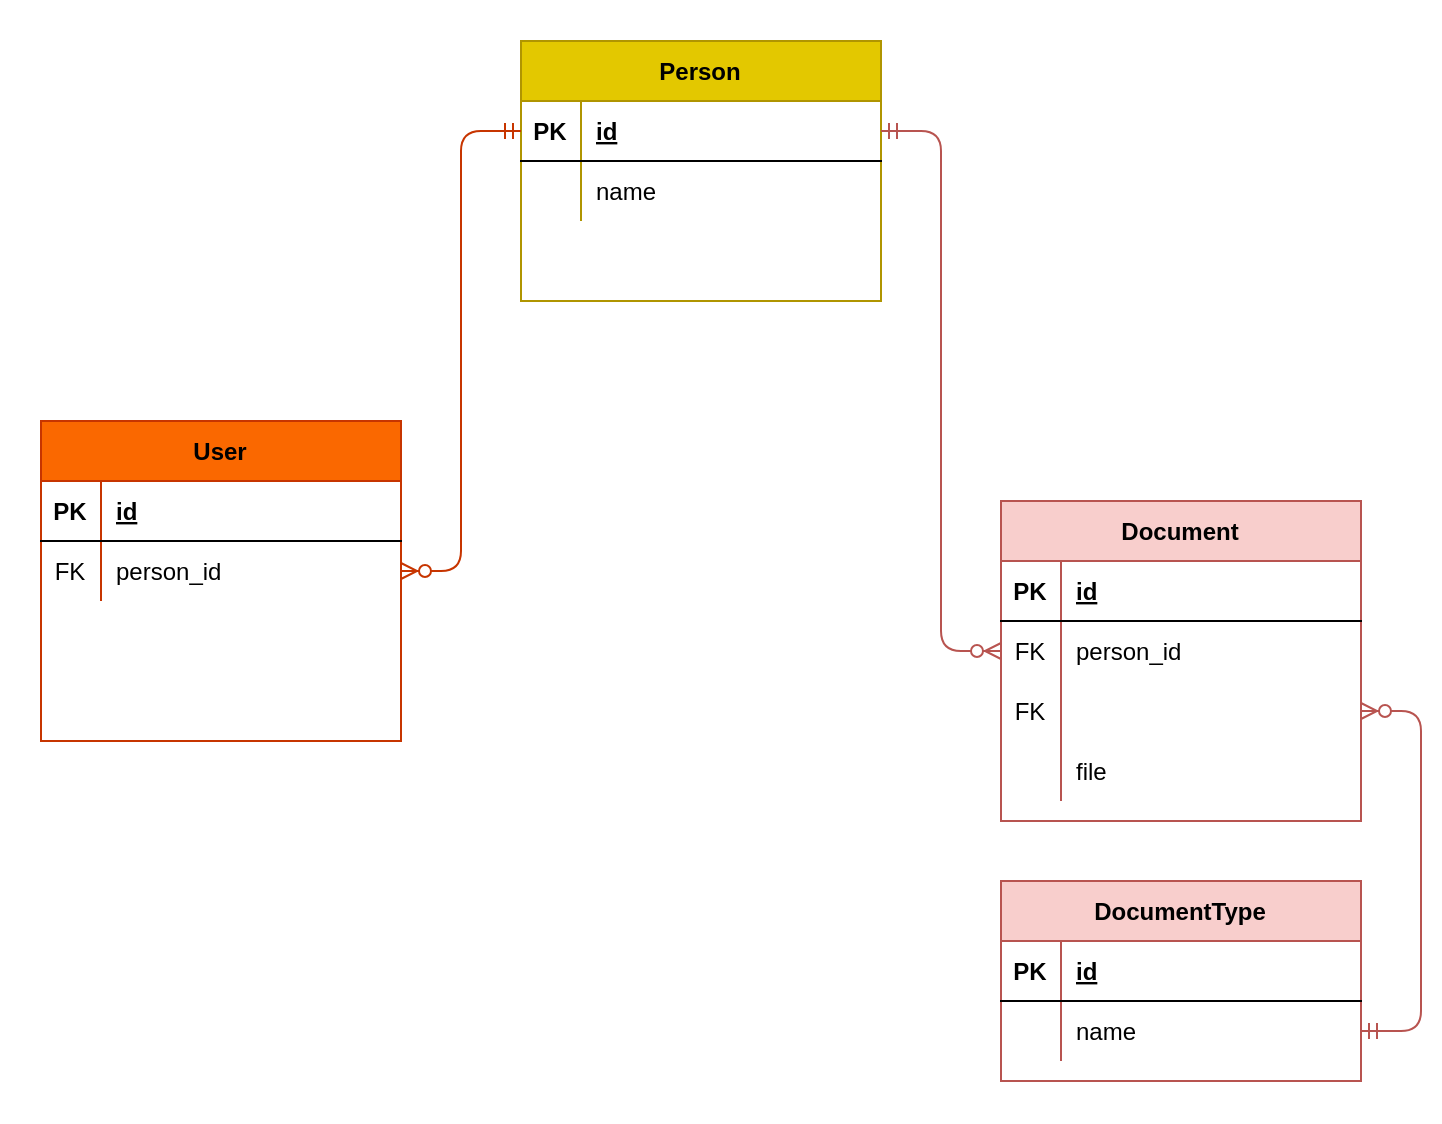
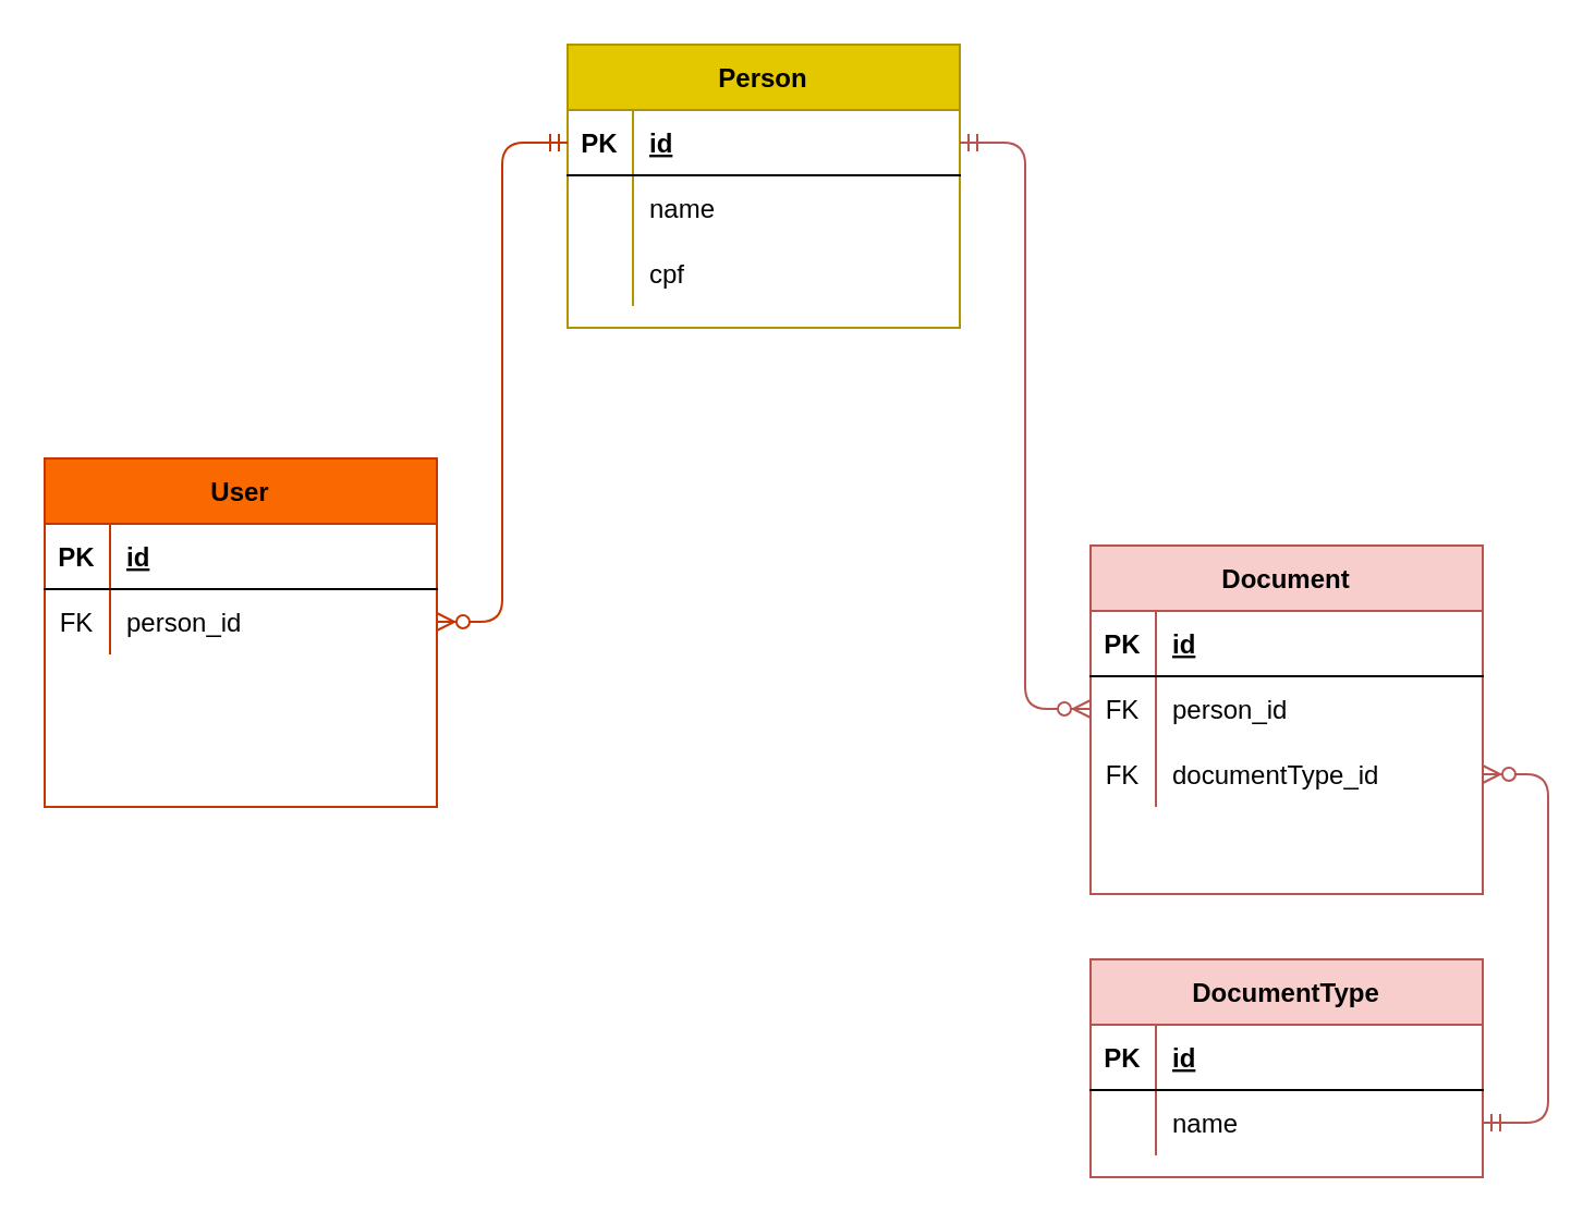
  <mxCell id="0" />
  <mxCell id="1" parent="0" />
  <mxCell id="2" value="Person" style="shape=table;startSize=30;container=1;collapsible=1;childLayout=tableLayout;fixedRows=1;rowLines=0;fontStyle=1;align=center;resizeLast=1;fillColor=#e3c800;strokeColor=#B09500;fontColor=#000000;" parent="1" vertex="1"><mxGeometry x="260" y="20" width="180" height="130" as="geometry"><mxRectangle x="250" y="110" width="60" height="30" as="alternateBounds" /></mxGeometry></mxCell>
  <mxCell id="3" value="" style="shape=partialRectangle;collapsible=0;dropTarget=0;pointerEvents=0;fillColor=none;top=0;left=0;bottom=1;right=0;points=[[0,0.5],[1,0.5]];portConstraint=eastwest;" parent="2" vertex="1"><mxGeometry y="30" width="180" height="30" as="geometry" /></mxCell>
  <mxCell id="4" value="PK" style="shape=partialRectangle;connectable=0;fillColor=none;top=0;left=0;bottom=0;right=0;fontStyle=1;overflow=hidden;" parent="3" vertex="1"><mxGeometry width="30" height="30" as="geometry" /></mxCell>
  <mxCell id="5" value="id" style="shape=partialRectangle;connectable=0;fillColor=none;top=0;left=0;bottom=0;right=0;align=left;spacingLeft=6;fontStyle=5;overflow=hidden;" parent="3" vertex="1"><mxGeometry x="30" width="150" height="30" as="geometry" /></mxCell>
  <mxCell id="6" value="" style="shape=partialRectangle;collapsible=0;dropTarget=0;pointerEvents=0;fillColor=none;top=0;left=0;bottom=0;right=0;points=[[0,0.5],[1,0.5]];portConstraint=eastwest;" parent="2" vertex="1"><mxGeometry y="60" width="180" height="30" as="geometry" /></mxCell>
  <mxCell id="7" value="" style="shape=partialRectangle;connectable=0;fillColor=none;top=0;left=0;bottom=0;right=0;editable=1;overflow=hidden;" parent="6" vertex="1"><mxGeometry width="30" height="30" as="geometry" /></mxCell>
  <mxCell id="8" value="name" style="shape=partialRectangle;connectable=0;fillColor=none;top=0;left=0;bottom=0;right=0;align=left;spacingLeft=6;overflow=hidden;" parent="6" vertex="1"><mxGeometry x="30" width="150" height="30" as="geometry" /></mxCell>
  <mxCell id="9" value="" style="shape=partialRectangle;collapsible=0;dropTarget=0;pointerEvents=0;fillColor=none;top=0;left=0;bottom=0;right=0;points=[[0,0.5],[1,0.5]];portConstraint=eastwest;" parent="2" vertex="1"><mxGeometry y="90" width="180" height="30" as="geometry" /></mxCell>
  <mxCell id="10" value="" style="shape=partialRectangle;connectable=0;fillColor=none;top=0;left=0;bottom=0;right=0;editable=1;overflow=hidden;" parent="9" vertex="1"><mxGeometry width="30" height="30" as="geometry" /></mxCell>
+ <mxCell id="11" value="cpf" style="shape=partialRectangle;connectable=0;fillColor=none;top=0;left=0;bottom=0;right=0;align=left;spacingLeft=6;overflow=hidden;" parent="9" vertex="1"><mxGeometry x="30" width="150" height="30" as="geometry" /></mxCell>
  <mxCell id="12" value="User" style="shape=table;startSize=30;container=1;collapsible=1;childLayout=tableLayout;fixedRows=1;rowLines=0;fontStyle=1;align=center;resizeLast=1;fillColor=#fa6800;strokeColor=#C73500;fontColor=#000000;" parent="1" vertex="1"><mxGeometry x="20" y="210" width="180" height="160" as="geometry"><mxRectangle x="100" y="180" width="60" height="30" as="alternateBounds" /></mxGeometry></mxCell>
  <mxCell id="13" value="" style="shape=partialRectangle;collapsible=0;dropTarget=0;pointerEvents=0;fillColor=none;top=0;left=0;bottom=1;right=0;points=[[0,0.5],[1,0.5]];portConstraint=eastwest;" parent="12" vertex="1"><mxGeometry y="30" width="180" height="30" as="geometry" /></mxCell>
  <mxCell id="14" value="PK" style="shape=partialRectangle;connectable=0;fillColor=none;top=0;left=0;bottom=0;right=0;fontStyle=1;overflow=hidden;" parent="13" vertex="1"><mxGeometry width="30" height="30" as="geometry" /></mxCell>
  <mxCell id="15" value="id" style="shape=partialRectangle;connectable=0;fillColor=none;top=0;left=0;bottom=0;right=0;align=left;spacingLeft=6;fontStyle=5;overflow=hidden;" parent="13" vertex="1"><mxGeometry x="30" width="150" height="30" as="geometry" /></mxCell>
  <mxCell id="16" value="" style="shape=partialRectangle;collapsible=0;dropTarget=0;pointerEvents=0;fillColor=none;top=0;left=0;bottom=0;right=0;points=[[0,0.5],[1,0.5]];portConstraint=eastwest;" parent="12" vertex="1"><mxGeometry y="60" width="180" height="30" as="geometry" /></mxCell>
  <mxCell id="17" value="FK" style="shape=partialRectangle;connectable=0;fillColor=none;top=0;left=0;bottom=0;right=0;editable=1;overflow=hidden;" parent="16" vertex="1"><mxGeometry width="30" height="30" as="geometry" /></mxCell>
  <mxCell id="18" value="person_id" style="shape=partialRectangle;connectable=0;fillColor=none;top=0;left=0;bottom=0;right=0;align=left;spacingLeft=6;overflow=hidden;" parent="16" vertex="1"><mxGeometry x="30" width="150" height="30" as="geometry" /></mxCell>
  <mxCell id="19" value="" style="shape=partialRectangle;collapsible=0;dropTarget=0;pointerEvents=0;fillColor=none;top=0;left=0;bottom=0;right=0;points=[[0,0.5],[1,0.5]];portConstraint=eastwest;" parent="12" vertex="1"><mxGeometry y="90" width="180" height="30" as="geometry" /></mxCell>
  <mxCell id="20" value="" style="shape=partialRectangle;connectable=0;fillColor=none;top=0;left=0;bottom=0;right=0;editable=1;overflow=hidden;" parent="19" vertex="1"><mxGeometry width="30" height="30" as="geometry" /></mxCell>
  <mxCell id="21" value="" style="shape=partialRectangle;collapsible=0;dropTarget=0;pointerEvents=0;fillColor=none;top=0;left=0;bottom=0;right=0;points=[[0,0.5],[1,0.5]];portConstraint=eastwest;" parent="12" vertex="1"><mxGeometry y="120" width="180" height="30" as="geometry" /></mxCell>
  <mxCell id="22" value="" style="shape=partialRectangle;connectable=0;fillColor=none;top=0;left=0;bottom=0;right=0;editable=1;overflow=hidden;" parent="21" vertex="1"><mxGeometry width="30" height="30" as="geometry" /></mxCell>
  <mxCell id="23" value="Document" style="shape=table;startSize=30;container=1;collapsible=1;childLayout=tableLayout;fixedRows=1;rowLines=0;fontStyle=1;align=center;resizeLast=1;fillColor=#f8cecc;strokeColor=#b85450;" parent="1" vertex="1"><mxGeometry x="500" y="250" width="180" height="160" as="geometry"><mxRectangle x="250" y="110" width="60" height="30" as="alternateBounds" /></mxGeometry></mxCell>
  <mxCell id="24" value="" style="shape=partialRectangle;collapsible=0;dropTarget=0;pointerEvents=0;fillColor=none;top=0;left=0;bottom=1;right=0;points=[[0,0.5],[1,0.5]];portConstraint=eastwest;" parent="23" vertex="1"><mxGeometry y="30" width="180" height="30" as="geometry" /></mxCell>
  <mxCell id="25" value="PK" style="shape=partialRectangle;connectable=0;fillColor=none;top=0;left=0;bottom=0;right=0;fontStyle=1;overflow=hidden;" parent="24" vertex="1"><mxGeometry width="30" height="30" as="geometry" /></mxCell>
  <mxCell id="26" value="id" style="shape=partialRectangle;connectable=0;fillColor=none;top=0;left=0;bottom=0;right=0;align=left;spacingLeft=6;fontStyle=5;overflow=hidden;" parent="24" vertex="1"><mxGeometry x="30" width="150" height="30" as="geometry" /></mxCell>
  <mxCell id="27" style="shape=partialRectangle;collapsible=0;dropTarget=0;pointerEvents=0;fillColor=none;top=0;left=0;bottom=0;right=0;points=[[0,0.5],[1,0.5]];portConstraint=eastwest;" parent="23" vertex="1"><mxGeometry y="60" width="180" height="30" as="geometry" /></mxCell>
  <mxCell id="28" value="FK" style="shape=partialRectangle;connectable=0;fillColor=none;top=0;left=0;bottom=0;right=0;editable=1;overflow=hidden;" parent="27" vertex="1"><mxGeometry width="30" height="30" as="geometry" /></mxCell>
  <mxCell id="29" value="person_id" style="shape=partialRectangle;connectable=0;fillColor=none;top=0;left=0;bottom=0;right=0;align=left;spacingLeft=6;overflow=hidden;" parent="27" vertex="1"><mxGeometry x="30" width="150" height="30" as="geometry" /></mxCell>
  <mxCell id="30" value="" style="shape=partialRectangle;collapsible=0;dropTarget=0;pointerEvents=0;fillColor=none;top=0;left=0;bottom=0;right=0;points=[[0,0.5],[1,0.5]];portConstraint=eastwest;" parent="23" vertex="1"><mxGeometry y="90" width="180" height="30" as="geometry" /></mxCell>
  <mxCell id="31" value="FK" style="shape=partialRectangle;connectable=0;fillColor=none;top=0;left=0;bottom=0;right=0;editable=1;overflow=hidden;" parent="30" vertex="1"><mxGeometry width="30" height="30" as="geometry" /></mxCell>
+ <mxCell id="32" value="documentType_id" style="shape=partialRectangle;connectable=0;fillColor=none;top=0;left=0;bottom=0;right=0;align=left;spacingLeft=6;overflow=hidden;" parent="30" vertex="1"><mxGeometry x="30" width="150" height="30" as="geometry" /></mxCell>
  <mxCell id="33" style="shape=partialRectangle;collapsible=0;dropTarget=0;pointerEvents=0;fillColor=none;top=0;left=0;bottom=0;right=0;points=[[0,0.5],[1,0.5]];portConstraint=eastwest;" parent="23" vertex="1"><mxGeometry y="120" width="180" height="30" as="geometry" /></mxCell>
  <mxCell id="34" style="shape=partialRectangle;connectable=0;fillColor=none;top=0;left=0;bottom=0;right=0;editable=1;overflow=hidden;" parent="33" vertex="1"><mxGeometry width="30" height="30" as="geometry" /></mxCell>
- <mxCell id="35" value="file" style="shape=partialRectangle;connectable=0;fillColor=none;top=0;left=0;bottom=0;right=0;align=left;spacingLeft=6;overflow=hidden;" parent="33" vertex="1"><mxGeometry x="30" width="150" height="30" as="geometry" /></mxCell>
  <mxCell id="36" value="DocumentType" style="shape=table;startSize=30;container=1;collapsible=1;childLayout=tableLayout;fixedRows=1;rowLines=0;fontStyle=1;align=center;resizeLast=1;fillColor=#f8cecc;strokeColor=#b85450;" parent="1" vertex="1"><mxGeometry x="500" y="440" width="180" height="100" as="geometry"><mxRectangle x="250" y="110" width="60" height="30" as="alternateBounds" /></mxGeometry></mxCell>
  <mxCell id="37" value="" style="shape=partialRectangle;collapsible=0;dropTarget=0;pointerEvents=0;fillColor=none;top=0;left=0;bottom=1;right=0;points=[[0,0.5],[1,0.5]];portConstraint=eastwest;" parent="36" vertex="1"><mxGeometry y="30" width="180" height="30" as="geometry" /></mxCell>
  <mxCell id="38" value="PK" style="shape=partialRectangle;connectable=0;fillColor=none;top=0;left=0;bottom=0;right=0;fontStyle=1;overflow=hidden;" parent="37" vertex="1"><mxGeometry width="30" height="30" as="geometry" /></mxCell>
  <mxCell id="39" value="id" style="shape=partialRectangle;connectable=0;fillColor=none;top=0;left=0;bottom=0;right=0;align=left;spacingLeft=6;fontStyle=5;overflow=hidden;" parent="37" vertex="1"><mxGeometry x="30" width="150" height="30" as="geometry" /></mxCell>
  <mxCell id="40" value="" style="shape=partialRectangle;collapsible=0;dropTarget=0;pointerEvents=0;fillColor=none;top=0;left=0;bottom=0;right=0;points=[[0,0.5],[1,0.5]];portConstraint=eastwest;" parent="36" vertex="1"><mxGeometry y="60" width="180" height="30" as="geometry" /></mxCell>
  <mxCell id="41" value="" style="shape=partialRectangle;connectable=0;fillColor=none;top=0;left=0;bottom=0;right=0;editable=1;overflow=hidden;" parent="40" vertex="1"><mxGeometry width="30" height="30" as="geometry" /></mxCell>
  <mxCell id="42" value="name" style="shape=partialRectangle;connectable=0;fillColor=none;top=0;left=0;bottom=0;right=0;align=left;spacingLeft=6;overflow=hidden;" parent="40" vertex="1"><mxGeometry x="30" width="150" height="30" as="geometry" /></mxCell>
  <mxCell id="43" value="" style="edgeStyle=entityRelationEdgeStyle;fontSize=12;html=1;endArrow=ERzeroToMany;startArrow=ERmandOne;exitX=0;exitY=0.5;exitDx=0;exitDy=0;fillColor=#fa6800;strokeColor=#C73500;" edge="1" parent="1" source="3" target="16"><mxGeometry width="100" height="100" relative="1" as="geometry"><mxPoint x="340" y="440" as="sourcePoint" /><mxPoint x="440" y="340" as="targetPoint" /></mxGeometry></mxCell>
  <mxCell id="44" value="" style="edgeStyle=entityRelationEdgeStyle;fontSize=12;html=1;endArrow=ERzeroToMany;startArrow=ERmandOne;exitX=1;exitY=0.5;exitDx=0;exitDy=0;entryX=0;entryY=0.5;entryDx=0;entryDy=0;fillColor=#f8cecc;strokeColor=#b85450;" edge="1" parent="1" source="3" target="27"><mxGeometry width="100" height="100" relative="1" as="geometry"><mxPoint x="180" y="600" as="sourcePoint" /><mxPoint x="280" y="500" as="targetPoint" /></mxGeometry></mxCell>
  <mxCell id="45" value="" style="edgeStyle=entityRelationEdgeStyle;fontSize=12;html=1;endArrow=ERzeroToMany;startArrow=ERmandOne;fillColor=#f8cecc;strokeColor=#b85450;exitX=1;exitY=0.5;exitDx=0;exitDy=0;entryX=1;entryY=0.5;entryDx=0;entryDy=0;" edge="1" parent="1" source="40" target="30"><mxGeometry width="100" height="100" relative="1" as="geometry"><mxPoint x="220" y="660" as="sourcePoint" /><mxPoint x="780" y="560" as="targetPoint" /></mxGeometry></mxCell>
